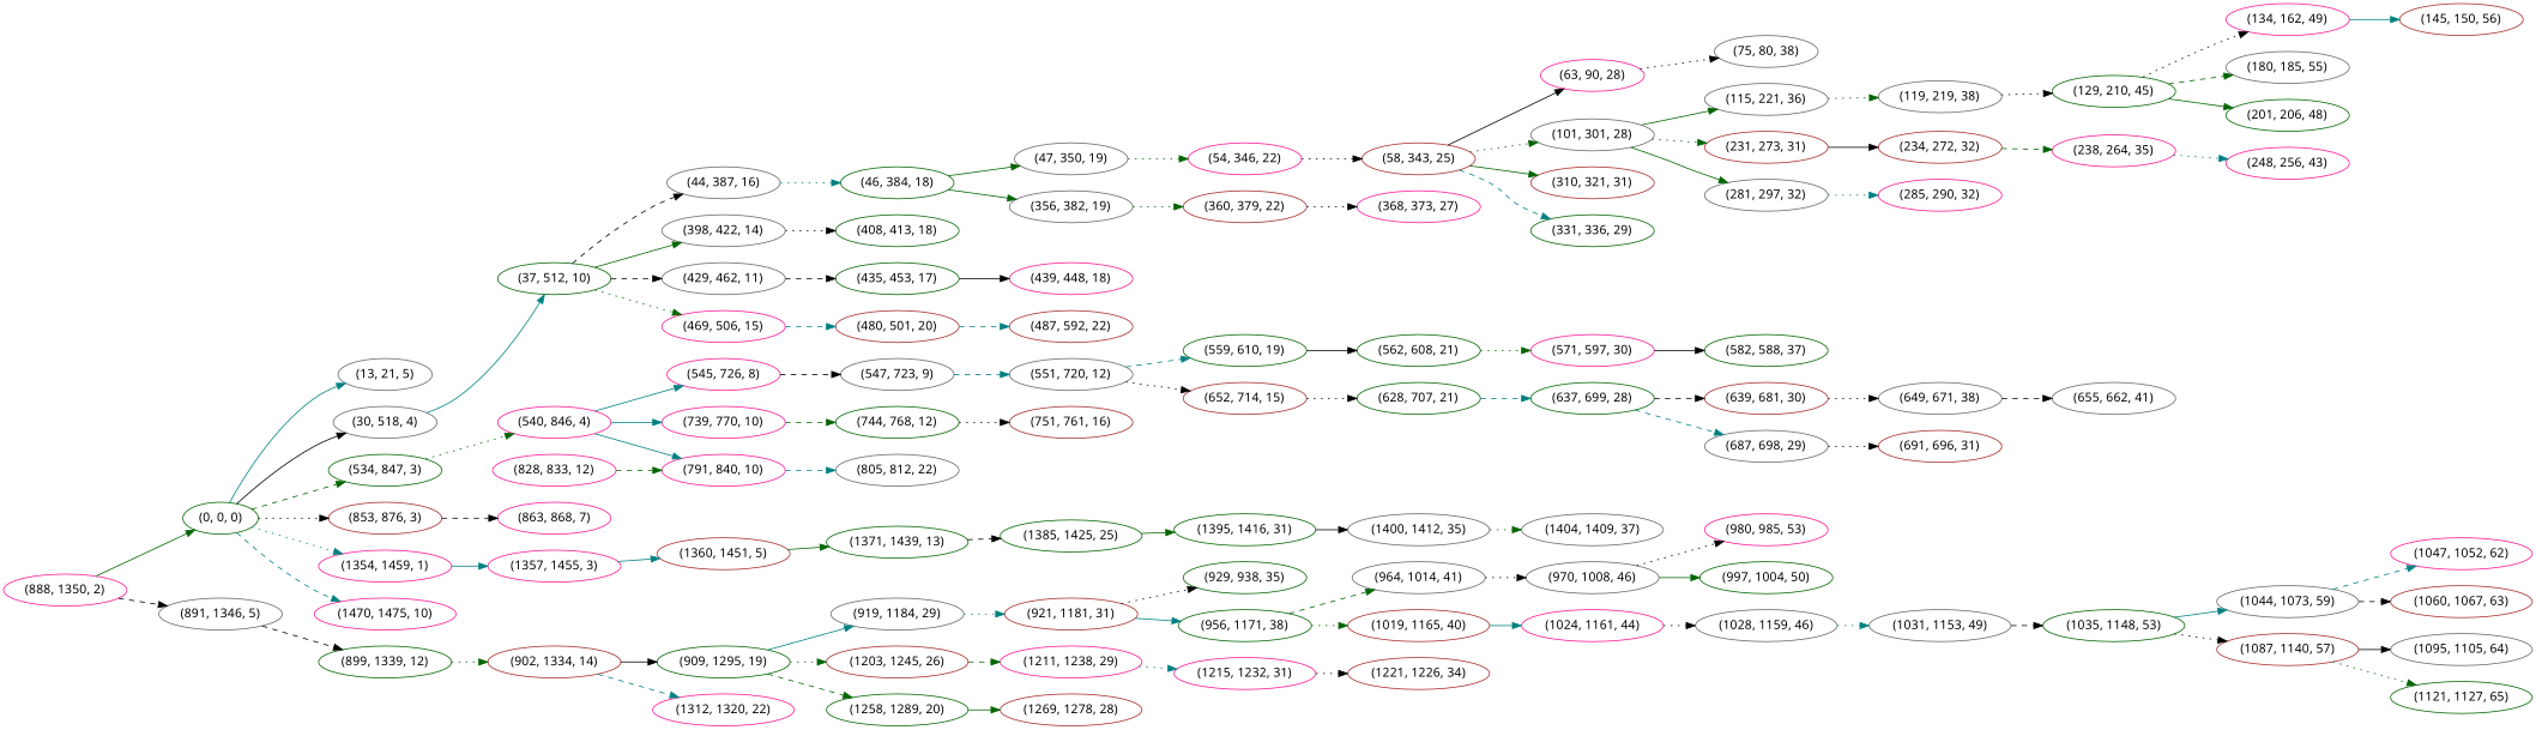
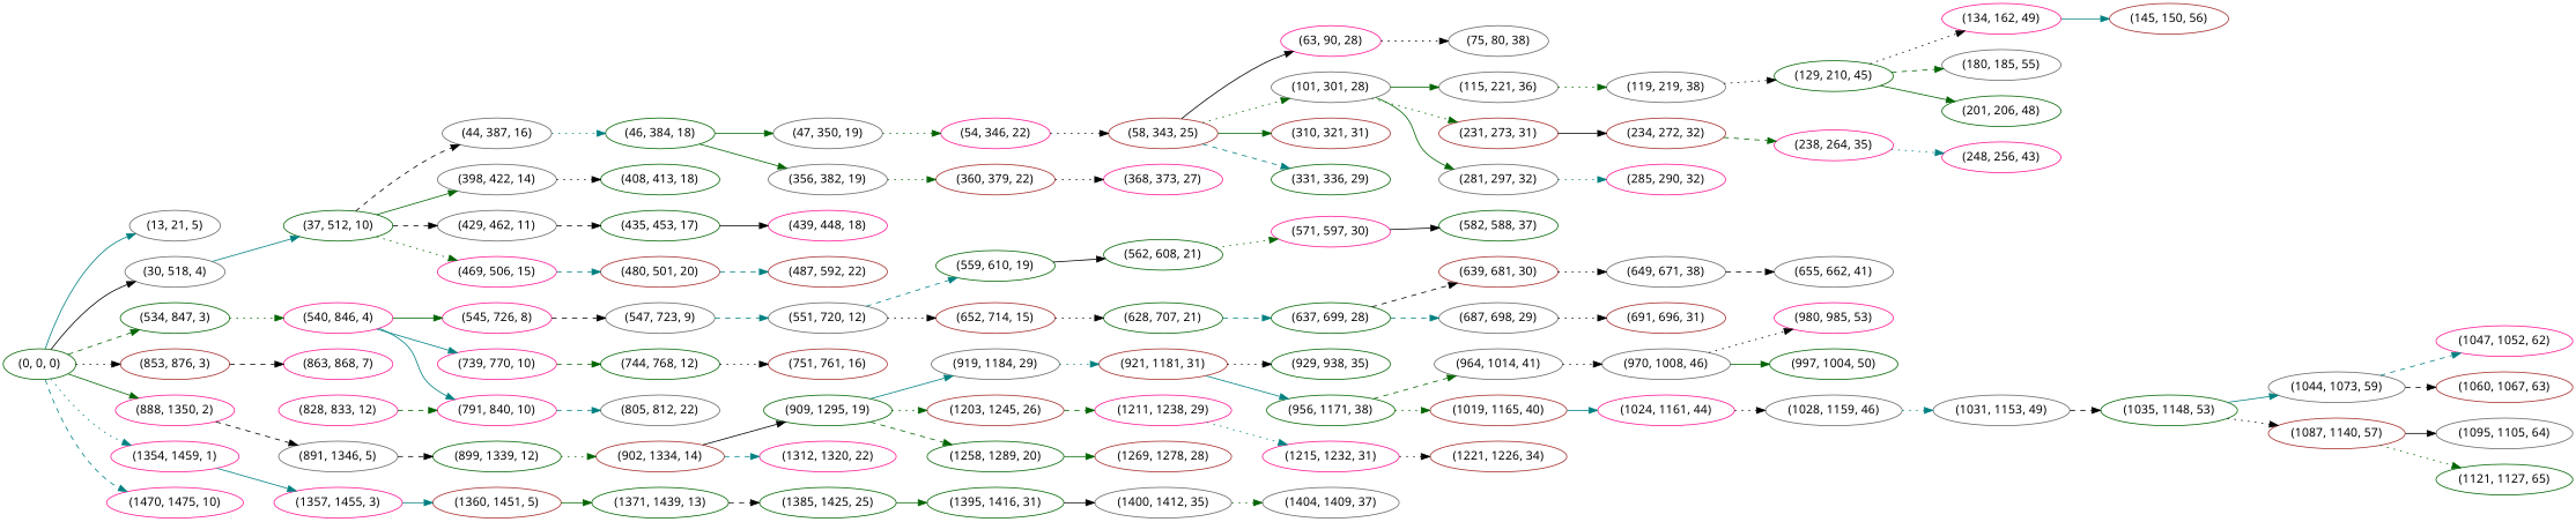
  digraph {
    fontname="Noto Sans"
    rankdir=LR
    node [color=gray40 fontname="Noto Sans"]
    edge [color=black fontname="Noto Sans" style=dotted]
    "(0, 0, 0)" [color=darkgreen]
    "(13, 21, 5)"
    "(30, 518, 4)"
    "(534, 847, 3)" [color=darkgreen]
    "(853, 876, 3)" [color=brown]
    "(888, 1350, 2)" [color=deeppink]
    "(1354, 1459, 1)" [color=deeppink]
    "(1470, 1475, 10)" [color=deeppink]
    "(37, 512, 10)" [color=darkgreen]
    "(540, 846, 4)" [color=deeppink]
    "(863, 868, 7)" [color=deeppink]
    "(891, 1346, 5)"
    "(1357, 1455, 3)" [color=deeppink]
    "(44, 387, 16)"
    "(398, 422, 14)"
    "(429, 462, 11)"
    "(469, 506, 15)" [color=deeppink]
    "(46, 384, 18)" [color=darkgreen]
    "(408, 413, 18)" [color=darkgreen]
    "(435, 453, 17)" [color=darkgreen]
    "(480, 501, 20)" [color=brown]
    "(47, 350, 19)"
    "(356, 382, 19)"
    "(54, 346, 22)" [color=deeppink]
    "(360, 379, 22)" [color=brown]
    "(58, 343, 25)" [color=brown]
    "(63, 90, 28)" [color=deeppink]
    "(101, 301, 28)"
    "(310, 321, 31)" [color=brown]
    "(331, 336, 29)" [color=darkgreen]
    "(75, 80, 38)"
    "(115, 221, 36)"
    "(231, 273, 31)" [color=brown]
    "(281, 297, 32)"
    "(119, 219, 38)"
    "(234, 272, 32)" [color=brown]
    n37 [color=deeppink label="(285, 290, 32)"]
    "(129, 210, 45)" [color=darkgreen]
    "(134, 162, 49)" [color=deeppink]
    "(180, 185, 55)"
    "(201, 206, 48)" [color=darkgreen]
    "(145, 150, 56)" [color=brown]
    "(238, 264, 35)" [color=deeppink]
    "(248, 256, 43)" [color=deeppink]
    "(368, 373, 27)" [color=deeppink]
    "(439, 448, 18)" [color=deeppink]
    n47 [color=brown label="(487, 592, 22)"]
    "(545, 726, 8)" [color=deeppink]
    "(739, 770, 10)" [color=deeppink]
    "(791, 840, 10)" [color=deeppink]
    "(547, 723, 9)"
    "(744, 768, 12)" [color=darkgreen]
    "(805, 812, 22)"
    "(551, 720, 12)"
    "(559, 610, 19)" [color=darkgreen]
    n56 [color=brown label="(652, 714, 15)"]
    "(562, 608, 21)" [color=darkgreen]
    "(628, 707, 21)" [color=darkgreen]
    "(571, 597, 30)" [color=deeppink]
    "(582, 588, 37)" [color=darkgreen]
    "(637, 699, 28)" [color=darkgreen]
    "(639, 681, 30)" [color=brown]
    "(687, 698, 29)"
    "(649, 671, 38)"
    "(691, 696, 31)" [color=brown]
    "(655, 662, 41)"
    "(751, 761, 16)" [color=brown]
    "(828, 833, 12)" [color=deeppink]
    "(899, 1339, 12)" [color=darkgreen]
    "(902, 1334, 14)" [color=brown]
    "(909, 1295, 19)" [color=darkgreen]
    "(1312, 1320, 22)" [color=deeppink]
    "(919, 1184, 29)"
    "(1203, 1245, 26)" [color=brown]
    "(1258, 1289, 20)" [color=darkgreen]
    "(921, 1181, 31)" [color=brown]
    "(1211, 1238, 29)" [color=deeppink]
    "(1269, 1278, 28)" [color=brown]
    "(929, 938, 35)" [color=darkgreen]
    "(956, 1171, 38)" [color=darkgreen]
    "(964, 1014, 41)"
    "(1019, 1165, 40)" [color=brown]
    "(970, 1008, 46)"
    "(1024, 1161, 44)" [color=deeppink]
    "(980, 985, 53)" [color=deeppink]
    "(997, 1004, 50)" [color=darkgreen]
    "(1028, 1159, 46)"
    "(1031, 1153, 49)"
    "(1035, 1148, 53)" [color=darkgreen]
    "(1044, 1073, 59)"
    "(1087, 1140, 57)" [color=brown]
    "(1047, 1052, 62)" [color=deeppink]
    "(1060, 1067, 63)" [color=brown]
    "(1095, 1105, 64)"
    "(1121, 1127, 65)" [color=darkgreen]
    "(1215, 1232, 31)" [color=deeppink]
    "(1221, 1226, 34)" [color=brown]
    "(1360, 1451, 5)" [color=brown]
    "(1371, 1439, 13)" [color=darkgreen]
    "(1385, 1425, 25)" [color=darkgreen]
    "(1395, 1416, 31)" [color=darkgreen]
    "(1400, 1412, 35)"
    "(1404, 1409, 37)"
    "(0, 0, 0)" -> "(13, 21, 5)" [color=teal style=solid]
    "(0, 0, 0)" -> "(30, 518, 4)" [style=solid]
    "(0, 0, 0)" -> "(534, 847, 3)" [color=darkgreen style=dashed]
    "(0, 0, 0)" -> "(853, 876, 3)"
-   "(888, 1350, 2)" -> "(0, 0, 0)" [color=darkgreen style=solid]
+   "(0, 0, 0)" -> "(888, 1350, 2)" [color=darkgreen style=solid]
    "(0, 0, 0)" -> "(1354, 1459, 1)" [color=teal]
    "(0, 0, 0)" -> "(1470, 1475, 10)" [color=teal style=dashed]
    "(30, 518, 4)" -> "(37, 512, 10)" [color=teal style=solid]
    "(534, 847, 3)" -> "(540, 846, 4)" [color=darkgreen]
    "(853, 876, 3)" -> "(863, 868, 7)" [style=dashed]
    "(888, 1350, 2)" -> "(891, 1346, 5)" [style=dashed]
    "(1354, 1459, 1)" -> "(1357, 1455, 3)" [color=teal style=solid]
    "(37, 512, 10)" -> "(44, 387, 16)" [style=dashed]
    "(37, 512, 10)" -> "(398, 422, 14)" [color=darkgreen style=solid]
    "(37, 512, 10)" -> "(429, 462, 11)" [style=dashed]
    "(37, 512, 10)" -> "(469, 506, 15)" [color=darkgreen]
-   "(540, 846, 4)" -> "(545, 726, 8)" [color=teal style=solid]
+   "(540, 846, 4)" -> "(545, 726, 8)" [color=darkgreen style=solid]
    "(540, 846, 4)" -> "(739, 770, 10)" [color=teal style=solid]
    "(540, 846, 4)" -> "(791, 840, 10)" [color=teal style=solid]
    "(891, 1346, 5)" -> "(899, 1339, 12)" [style=dashed]
    "(1357, 1455, 3)" -> "(1360, 1451, 5)" [color=teal style=solid]
    "(44, 387, 16)" -> "(46, 384, 18)" [color=teal]
    "(398, 422, 14)" -> "(408, 413, 18)"
    "(429, 462, 11)" -> "(435, 453, 17)" [style=dashed]
    "(469, 506, 15)" -> "(480, 501, 20)" [color=teal style=dashed]
    "(46, 384, 18)" -> "(47, 350, 19)" [color=darkgreen style=solid]
    "(46, 384, 18)" -> "(356, 382, 19)" [color=darkgreen style=solid]
    "(435, 453, 17)" -> "(439, 448, 18)" [style=solid]
    "(480, 501, 20)" -> n47 [color=teal style=dashed]
    "(47, 350, 19)" -> "(54, 346, 22)" [color=darkgreen]
    "(356, 382, 19)" -> "(360, 379, 22)" [color=darkgreen]
    "(54, 346, 22)" -> "(58, 343, 25)"
    "(360, 379, 22)" -> "(368, 373, 27)"
    "(58, 343, 25)" -> "(63, 90, 28)" [style=solid]
    "(58, 343, 25)" -> "(101, 301, 28)" [color=darkgreen]
    "(58, 343, 25)" -> "(310, 321, 31)" [color=darkgreen style=solid]
    "(58, 343, 25)" -> "(331, 336, 29)" [color=teal style=dashed]
    "(63, 90, 28)" -> "(75, 80, 38)"
    "(101, 301, 28)" -> "(115, 221, 36)" [color=darkgreen style=solid]
    "(101, 301, 28)" -> "(231, 273, 31)" [color=darkgreen]
    "(101, 301, 28)" -> "(281, 297, 32)" [color=darkgreen style=solid]
    "(115, 221, 36)" -> "(119, 219, 38)" [color=darkgreen]
    "(231, 273, 31)" -> "(234, 272, 32)" [style=solid]
    "(281, 297, 32)" -> n37 [color=teal]
    "(119, 219, 38)" -> "(129, 210, 45)"
    "(234, 272, 32)" -> "(238, 264, 35)" [color=darkgreen style=dashed]
    "(129, 210, 45)" -> "(134, 162, 49)"
    "(129, 210, 45)" -> "(180, 185, 55)" [color=darkgreen style=dashed]
    "(129, 210, 45)" -> "(201, 206, 48)" [color=darkgreen style=solid]
    "(134, 162, 49)" -> "(145, 150, 56)" [color=teal style=solid]
    "(238, 264, 35)" -> "(248, 256, 43)" [color=teal]
    "(545, 726, 8)" -> "(547, 723, 9)" [style=dashed]
    "(739, 770, 10)" -> "(744, 768, 12)" [color=darkgreen style=dashed]
    "(791, 840, 10)" -> "(805, 812, 22)" [color=teal style=dashed]
    "(547, 723, 9)" -> "(551, 720, 12)" [color=teal style=dashed]
    "(744, 768, 12)" -> "(751, 761, 16)"
    "(551, 720, 12)" -> "(559, 610, 19)" [color=teal style=dashed]
    "(551, 720, 12)" -> n56
    "(559, 610, 19)" -> "(562, 608, 21)" [style=solid]
    n56 -> "(628, 707, 21)"
    "(562, 608, 21)" -> "(571, 597, 30)" [color=darkgreen]
    "(628, 707, 21)" -> "(637, 699, 28)" [color=teal style=dashed]
    "(571, 597, 30)" -> "(582, 588, 37)" [style=solid]
    "(637, 699, 28)" -> "(639, 681, 30)" [style=dashed]
    "(637, 699, 28)" -> "(687, 698, 29)" [color=teal style=dashed]
    "(639, 681, 30)" -> "(649, 671, 38)"
    "(687, 698, 29)" -> "(691, 696, 31)"
    "(649, 671, 38)" -> "(655, 662, 41)" [style=dashed]
    "(828, 833, 12)" -> "(791, 840, 10)" [color=darkgreen style=dashed]
    "(899, 1339, 12)" -> "(902, 1334, 14)" [color=darkgreen]
    "(902, 1334, 14)" -> "(909, 1295, 19)" [style=solid]
    "(902, 1334, 14)" -> "(1312, 1320, 22)" [color=teal style=dashed]
    "(909, 1295, 19)" -> "(919, 1184, 29)" [color=teal style=solid]
    "(909, 1295, 19)" -> "(1203, 1245, 26)" [color=darkgreen]
    "(909, 1295, 19)" -> "(1258, 1289, 20)" [color=darkgreen style=dashed]
    "(919, 1184, 29)" -> "(921, 1181, 31)" [color=teal]
    "(1203, 1245, 26)" -> "(1211, 1238, 29)" [color=darkgreen style=dashed]
    "(1258, 1289, 20)" -> "(1269, 1278, 28)" [color=darkgreen style=solid]
    "(921, 1181, 31)" -> "(929, 938, 35)"
    "(921, 1181, 31)" -> "(956, 1171, 38)" [color=teal style=solid]
    "(1211, 1238, 29)" -> "(1215, 1232, 31)" [color=teal]
    "(956, 1171, 38)" -> "(964, 1014, 41)" [color=darkgreen style=dashed]
    "(956, 1171, 38)" -> "(1019, 1165, 40)" [color=darkgreen]
    "(964, 1014, 41)" -> "(970, 1008, 46)"
    "(1019, 1165, 40)" -> "(1024, 1161, 44)" [color=teal style=solid]
    "(970, 1008, 46)" -> "(980, 985, 53)"
    "(970, 1008, 46)" -> "(997, 1004, 50)" [color=darkgreen style=solid]
    "(1024, 1161, 44)" -> "(1028, 1159, 46)"
    "(1028, 1159, 46)" -> "(1031, 1153, 49)" [color=teal]
    "(1031, 1153, 49)" -> "(1035, 1148, 53)" [style=dashed]
    "(1035, 1148, 53)" -> "(1044, 1073, 59)" [color=teal style=solid]
    "(1035, 1148, 53)" -> "(1087, 1140, 57)"
    "(1044, 1073, 59)" -> "(1047, 1052, 62)" [color=teal style=dashed]
    "(1044, 1073, 59)" -> "(1060, 1067, 63)" [style=dashed]
    "(1087, 1140, 57)" -> "(1095, 1105, 64)" [style=solid]
    "(1087, 1140, 57)" -> "(1121, 1127, 65)" [color=darkgreen]
    "(1215, 1232, 31)" -> "(1221, 1226, 34)"
    "(1360, 1451, 5)" -> "(1371, 1439, 13)" [color=darkgreen style=solid]
    "(1371, 1439, 13)" -> "(1385, 1425, 25)" [style=dashed]
    "(1385, 1425, 25)" -> "(1395, 1416, 31)" [color=darkgreen style=solid]
    "(1395, 1416, 31)" -> "(1400, 1412, 35)" [style=solid]
    "(1400, 1412, 35)" -> "(1404, 1409, 37)" [color=darkgreen]
  }
